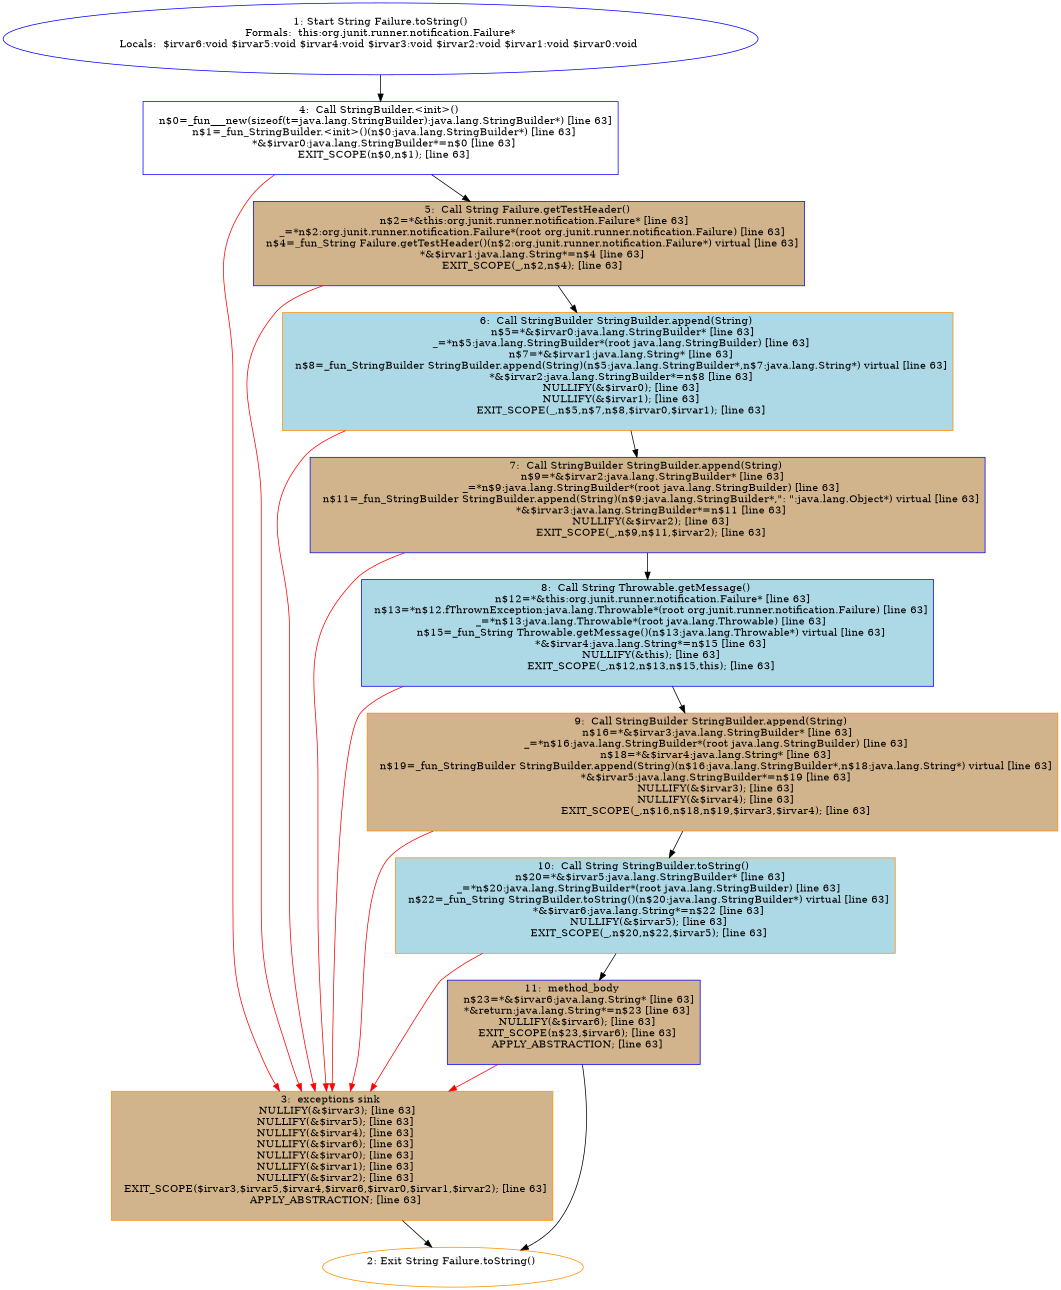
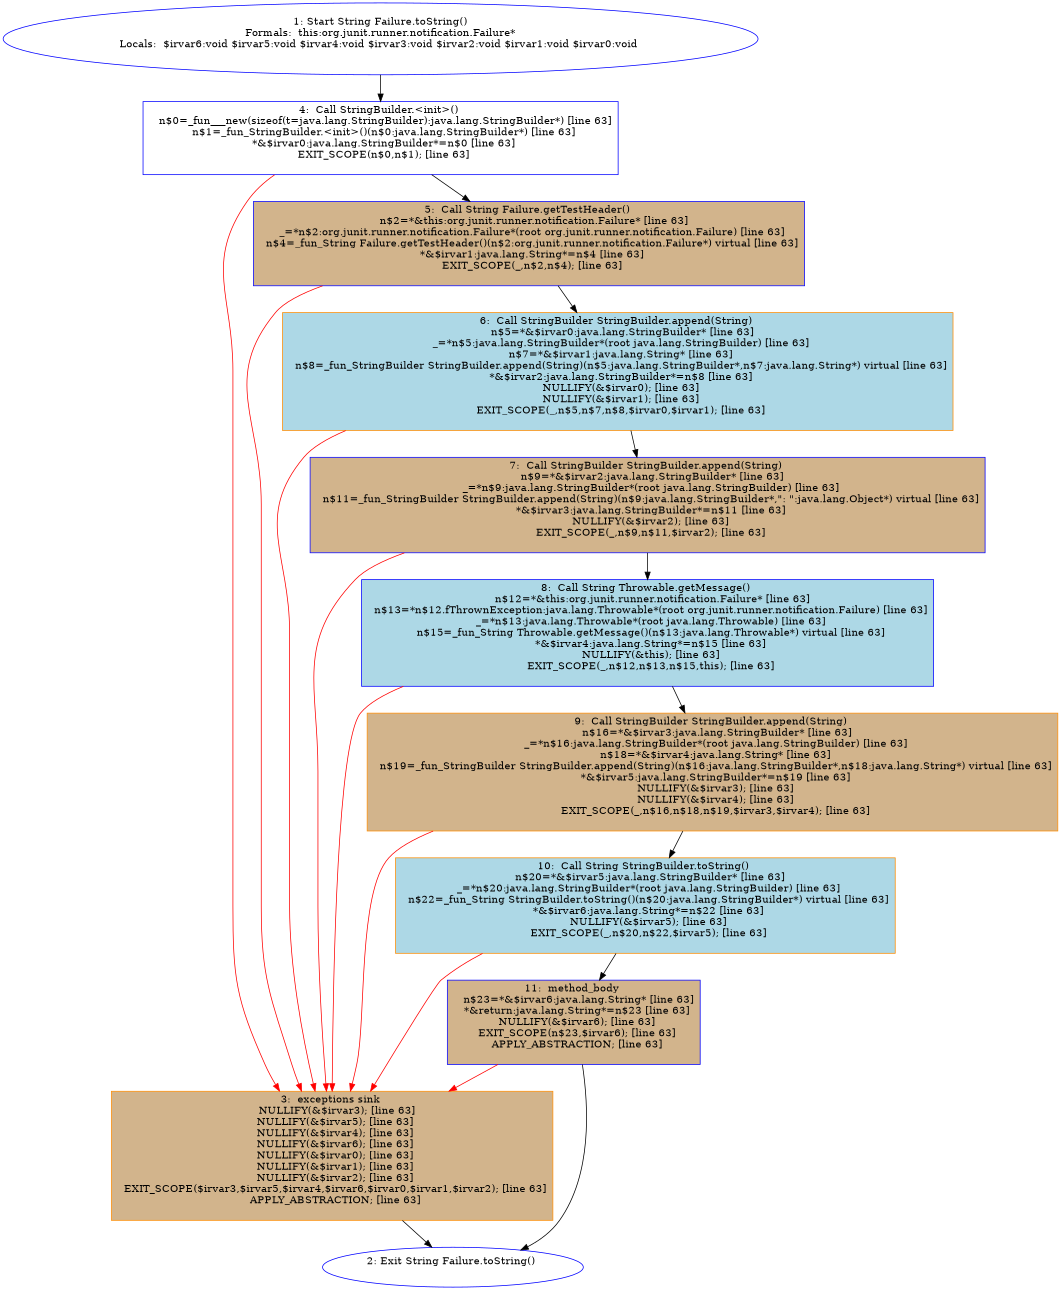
  digraph {
    node [color=blue style=filled fillcolor=tan shape=box]
    n1 [label="1: Start String Failure.toString()\nFormals:  this:org.junit.runner.notification.Failure*\nLocals:  $irvar6:void $irvar5:void $irvar4:void $irvar3:void $irvar2:void $irvar1:void $irvar0:void \n  " fillcolor=white shape=""]
    n2 [label="4:  Call StringBuilder.<init>() \n   n$0=_fun___new(sizeof(t=java.lang.StringBuilder):java.lang.StringBuilder*) [line 63]\n  n$1=_fun_StringBuilder.<init>()(n$0:java.lang.StringBuilder*) [line 63]\n  *&$irvar0:java.lang.StringBuilder*=n$0 [line 63]\n  EXIT_SCOPE(n$0,n$1); [line 63]\n " fillcolor=white]
    n3 [label="3:  exceptions sink \n   NULLIFY(&$irvar3); [line 63]\n  NULLIFY(&$irvar5); [line 63]\n  NULLIFY(&$irvar4); [line 63]\n  NULLIFY(&$irvar6); [line 63]\n  NULLIFY(&$irvar0); [line 63]\n  NULLIFY(&$irvar1); [line 63]\n  NULLIFY(&$irvar2); [line 63]\n  EXIT_SCOPE($irvar3,$irvar5,$irvar4,$irvar6,$irvar0,$irvar1,$irvar2); [line 63]\n  APPLY_ABSTRACTION; [line 63]\n " color=darkorange]
    n4 [label="5:  Call String Failure.getTestHeader() \n   n$2=*&this:org.junit.runner.notification.Failure* [line 63]\n  _=*n$2:org.junit.runner.notification.Failure*(root org.junit.runner.notification.Failure) [line 63]\n  n$4=_fun_String Failure.getTestHeader()(n$2:org.junit.runner.notification.Failure*) virtual [line 63]\n  *&$irvar1:java.lang.String*=n$4 [line 63]\n  EXIT_SCOPE(_,n$2,n$4); [line 63]\n "]
-   n5 [color=darkorange label="2: Exit String Failure.toString() \n  " fillcolor=white shape=""]
+   n5 [label="2: Exit String Failure.toString() \n  " fillcolor=white shape=""]
    n6 [label="6:  Call StringBuilder StringBuilder.append(String) \n   n$5=*&$irvar0:java.lang.StringBuilder* [line 63]\n  _=*n$5:java.lang.StringBuilder*(root java.lang.StringBuilder) [line 63]\n  n$7=*&$irvar1:java.lang.String* [line 63]\n  n$8=_fun_StringBuilder StringBuilder.append(String)(n$5:java.lang.StringBuilder*,n$7:java.lang.String*) virtual [line 63]\n  *&$irvar2:java.lang.StringBuilder*=n$8 [line 63]\n  NULLIFY(&$irvar0); [line 63]\n  NULLIFY(&$irvar1); [line 63]\n  EXIT_SCOPE(_,n$5,n$7,n$8,$irvar0,$irvar1); [line 63]\n " fillcolor=lightblue color=darkorange]
    n7 [label="7:  Call StringBuilder StringBuilder.append(String) \n   n$9=*&$irvar2:java.lang.StringBuilder* [line 63]\n  _=*n$9:java.lang.StringBuilder*(root java.lang.StringBuilder) [line 63]\n  n$11=_fun_StringBuilder StringBuilder.append(String)(n$9:java.lang.StringBuilder*,\": \":java.lang.Object*) virtual [line 63]\n  *&$irvar3:java.lang.StringBuilder*=n$11 [line 63]\n  NULLIFY(&$irvar2); [line 63]\n  EXIT_SCOPE(_,n$9,n$11,$irvar2); [line 63]\n "]
    n8 [label="8:  Call String Throwable.getMessage() \n   n$12=*&this:org.junit.runner.notification.Failure* [line 63]\n  n$13=*n$12.fThrownException:java.lang.Throwable*(root org.junit.runner.notification.Failure) [line 63]\n  _=*n$13:java.lang.Throwable*(root java.lang.Throwable) [line 63]\n  n$15=_fun_String Throwable.getMessage()(n$13:java.lang.Throwable*) virtual [line 63]\n  *&$irvar4:java.lang.String*=n$15 [line 63]\n  NULLIFY(&this); [line 63]\n  EXIT_SCOPE(_,n$12,n$13,n$15,this); [line 63]\n " fillcolor=lightblue]
    n9 [label="9:  Call StringBuilder StringBuilder.append(String) \n   n$16=*&$irvar3:java.lang.StringBuilder* [line 63]\n  _=*n$16:java.lang.StringBuilder*(root java.lang.StringBuilder) [line 63]\n  n$18=*&$irvar4:java.lang.String* [line 63]\n  n$19=_fun_StringBuilder StringBuilder.append(String)(n$16:java.lang.StringBuilder*,n$18:java.lang.String*) virtual [line 63]\n  *&$irvar5:java.lang.StringBuilder*=n$19 [line 63]\n  NULLIFY(&$irvar3); [line 63]\n  NULLIFY(&$irvar4); [line 63]\n  EXIT_SCOPE(_,n$16,n$18,n$19,$irvar3,$irvar4); [line 63]\n " color=darkorange]
    n10 [label="10:  Call String StringBuilder.toString() \n   n$20=*&$irvar5:java.lang.StringBuilder* [line 63]\n  _=*n$20:java.lang.StringBuilder*(root java.lang.StringBuilder) [line 63]\n  n$22=_fun_String StringBuilder.toString()(n$20:java.lang.StringBuilder*) virtual [line 63]\n  *&$irvar6:java.lang.String*=n$22 [line 63]\n  NULLIFY(&$irvar5); [line 63]\n  EXIT_SCOPE(_,n$20,n$22,$irvar5); [line 63]\n " fillcolor=lightblue color=darkorange]
    n11 [label="11:  method_body \n   n$23=*&$irvar6:java.lang.String* [line 63]\n  *&return:java.lang.String*=n$23 [line 63]\n  NULLIFY(&$irvar6); [line 63]\n  EXIT_SCOPE(n$23,$irvar6); [line 63]\n  APPLY_ABSTRACTION; [line 63]\n "]
    n1 -> n2
    n2 -> n3 [color=red]
    n2 -> n4
    n3 -> n5
    n4 -> n3 [color=red]
    n4 -> n6
    n6 -> n3 [color=red]
    n6 -> n7
    n7 -> n3 [color=red]
    n7 -> n8
    n8 -> n3 [color=red]
    n8 -> n9
    n9 -> n3 [color=red]
    n9 -> n10
    n10 -> n3 [color=red]
    n10 -> n11
    n11 -> n3 [color=red]
    n11 -> n5
  }
